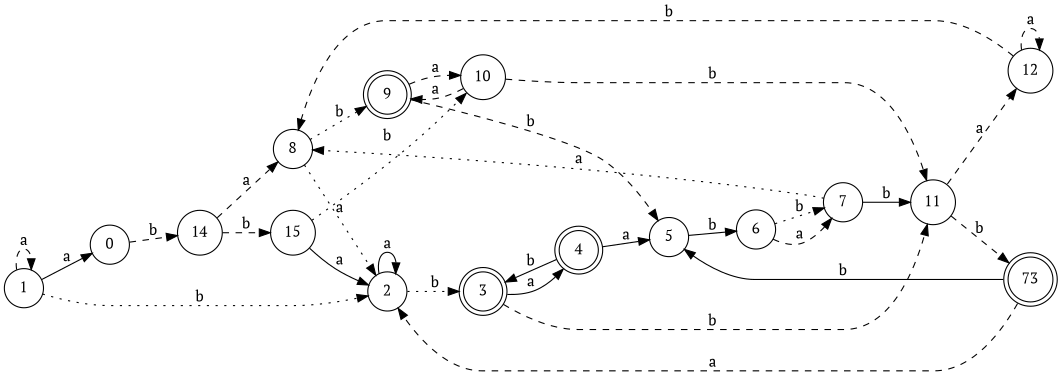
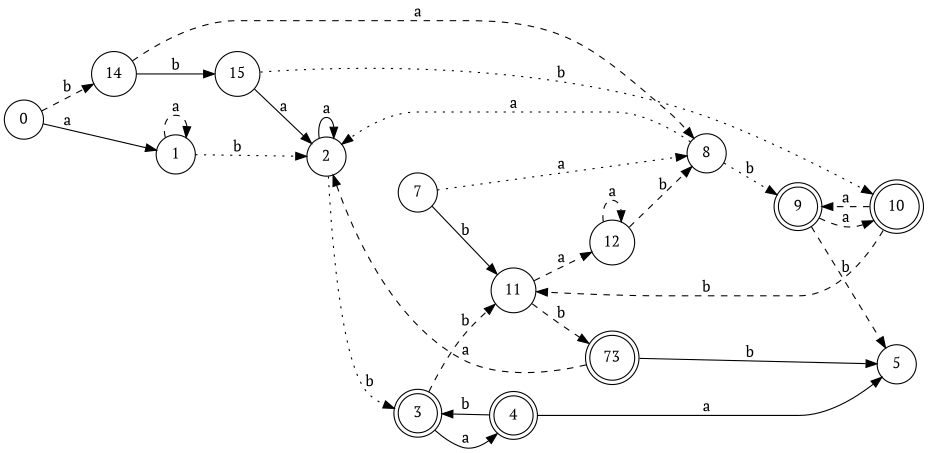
  digraph {
    fontname="PT Serif"
    rankdir=LR
    node [color=black fillcolor=white fontname="PT Serif" shape=circle style=filled]
    edge [fontname="PT Serif" style=dashed]
    n1 [label=0]
    n2 [label=1]
    n3 [label=14]
    n4 [label=2]
    n5 [label=8]
    n6 [label=15]
    n7 [label=3 shape=doublecircle style="rounded,filled"]
    n8 [label=4 shape=doublecircle style="rounded,filled"]
    n9 [label=11]
    n10 [label=5]
    n11 [label=12]
    n12 [label=73 shape=doublecircle style="rounded,filled"]
-   n13 [label=6]
    n14 [label=7]
    n15 [label=9 shape=doublecircle style="rounded,filled"]
-   n16 [label=10 style="rounded,filled"]
-   n2 -> n1 [label=a style=solid]
+   n16 [label=10 shape=doublecircle style="rounded,filled"]
+   n1 -> n2 [label=a style=solid]
    n1 -> n3 [label=b]
    n2 -> n2 [label=a]
    n2 -> n4 [label=b style=dotted]
    n3 -> n5 [label=a]
-   n3 -> n6 [label=b]
+   n3 -> n6 [label=b style=solid]
    n4 -> n4 [label=a style=solid]
    n4 -> n7 [label=b style=dotted]
    n5 -> n4 [label=a style=dotted]
    n5 -> n15 [label=b style=dotted]
    n6 -> n4 [label=a style=solid]
    n6 -> n16 [label=b style=dotted]
    n7 -> n8 [label=a style=solid]
    n7 -> n9 [label=b]
    n8 -> n7 [label=b style=solid]
    n8 -> n10 [label=a style=solid]
    n9 -> n11 [label=a]
    n9 -> n12 [label=b]
-   n10 -> n13 [label=b style=solid]
    n11 -> n5 [label=b]
    n11 -> n11 [label=a]
    n12 -> n4 [label=a]
    n12 -> n10 [label=b style=solid]
-   n13 -> n14 [label=a]
-   n13 -> n14 [label=b style=dotted]
    n14 -> n5 [label=a style=dotted]
    n14 -> n9 [label=b style=solid]
    n15 -> n10 [label=b]
    n15 -> n16 [label=a]
    n16 -> n9 [label=b]
    n16 -> n15 [label=a]
  }
